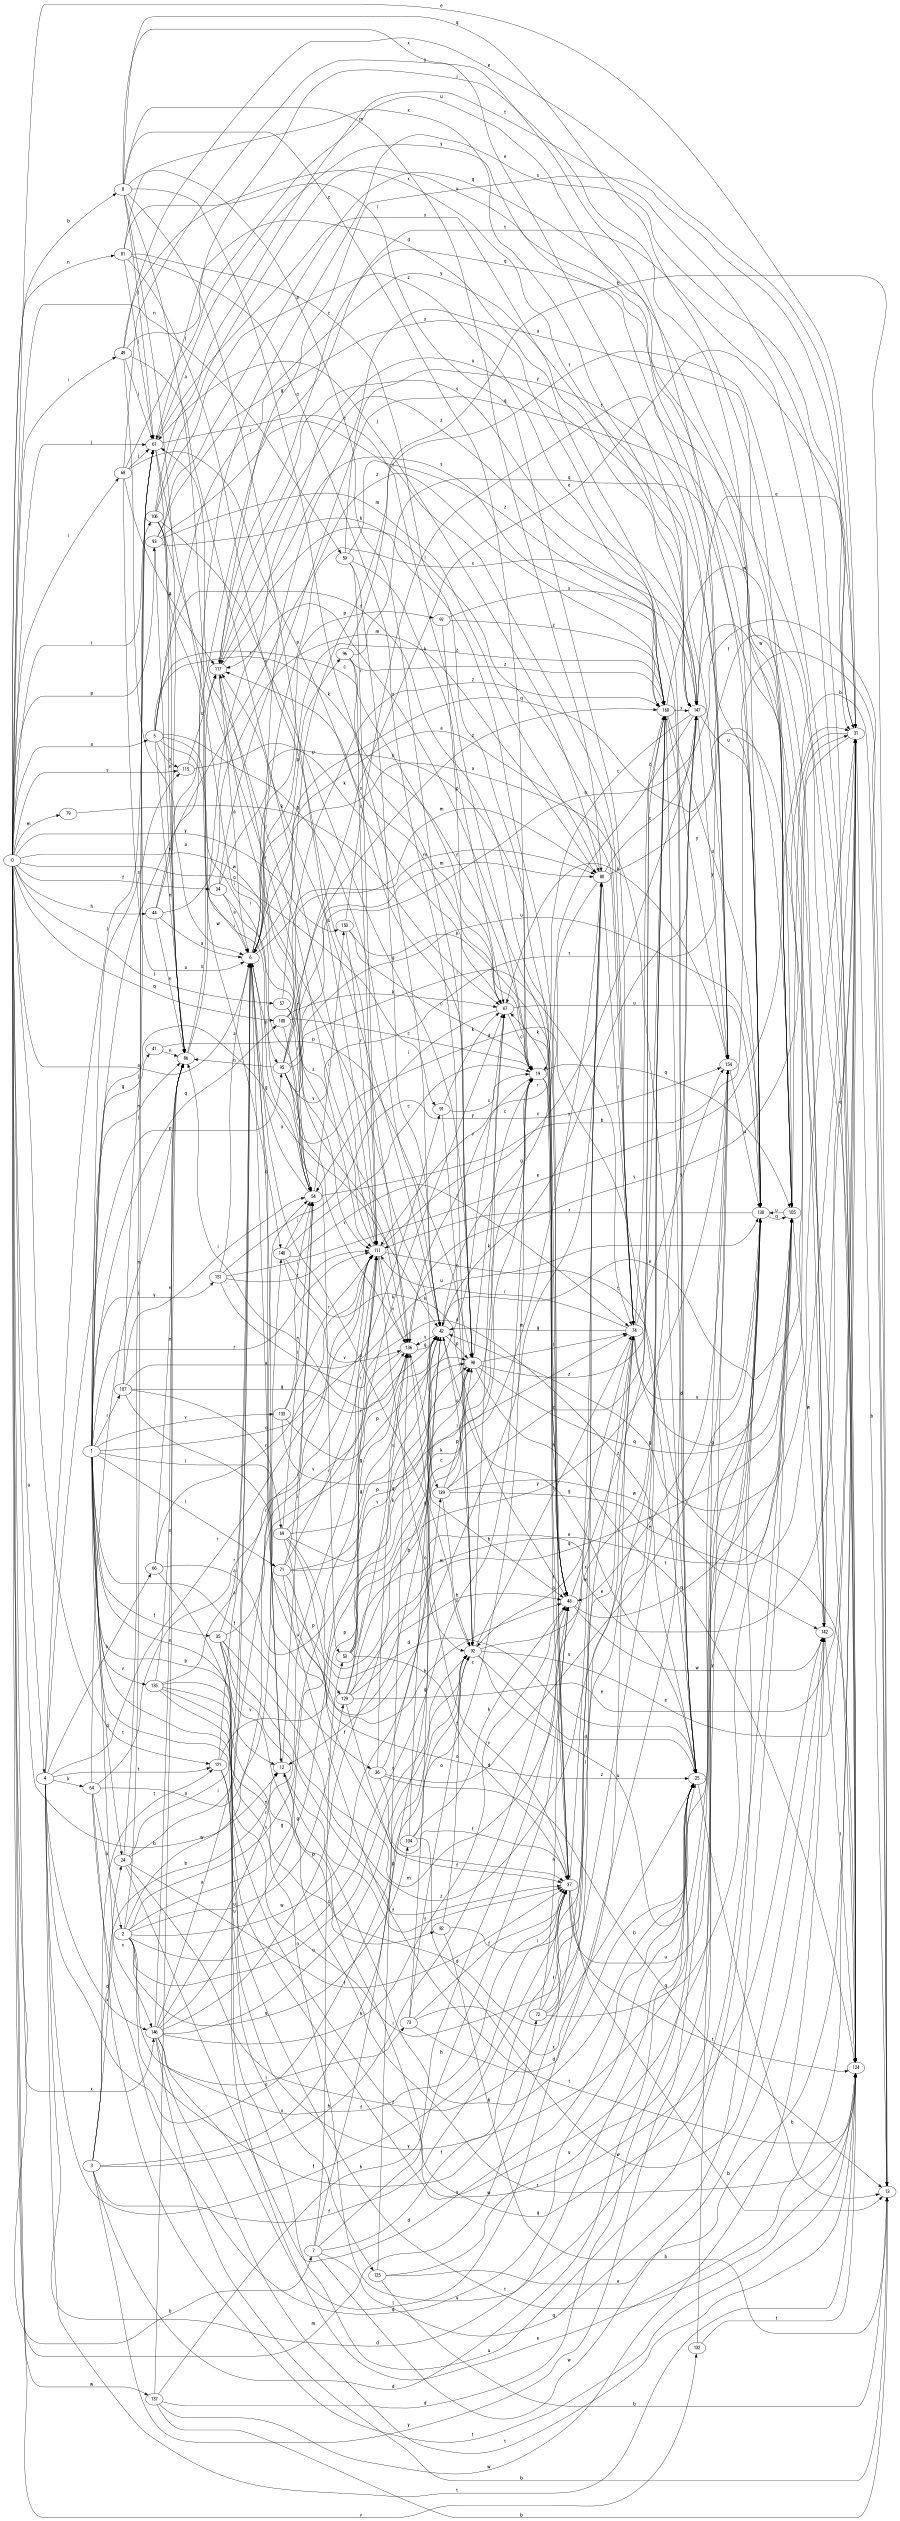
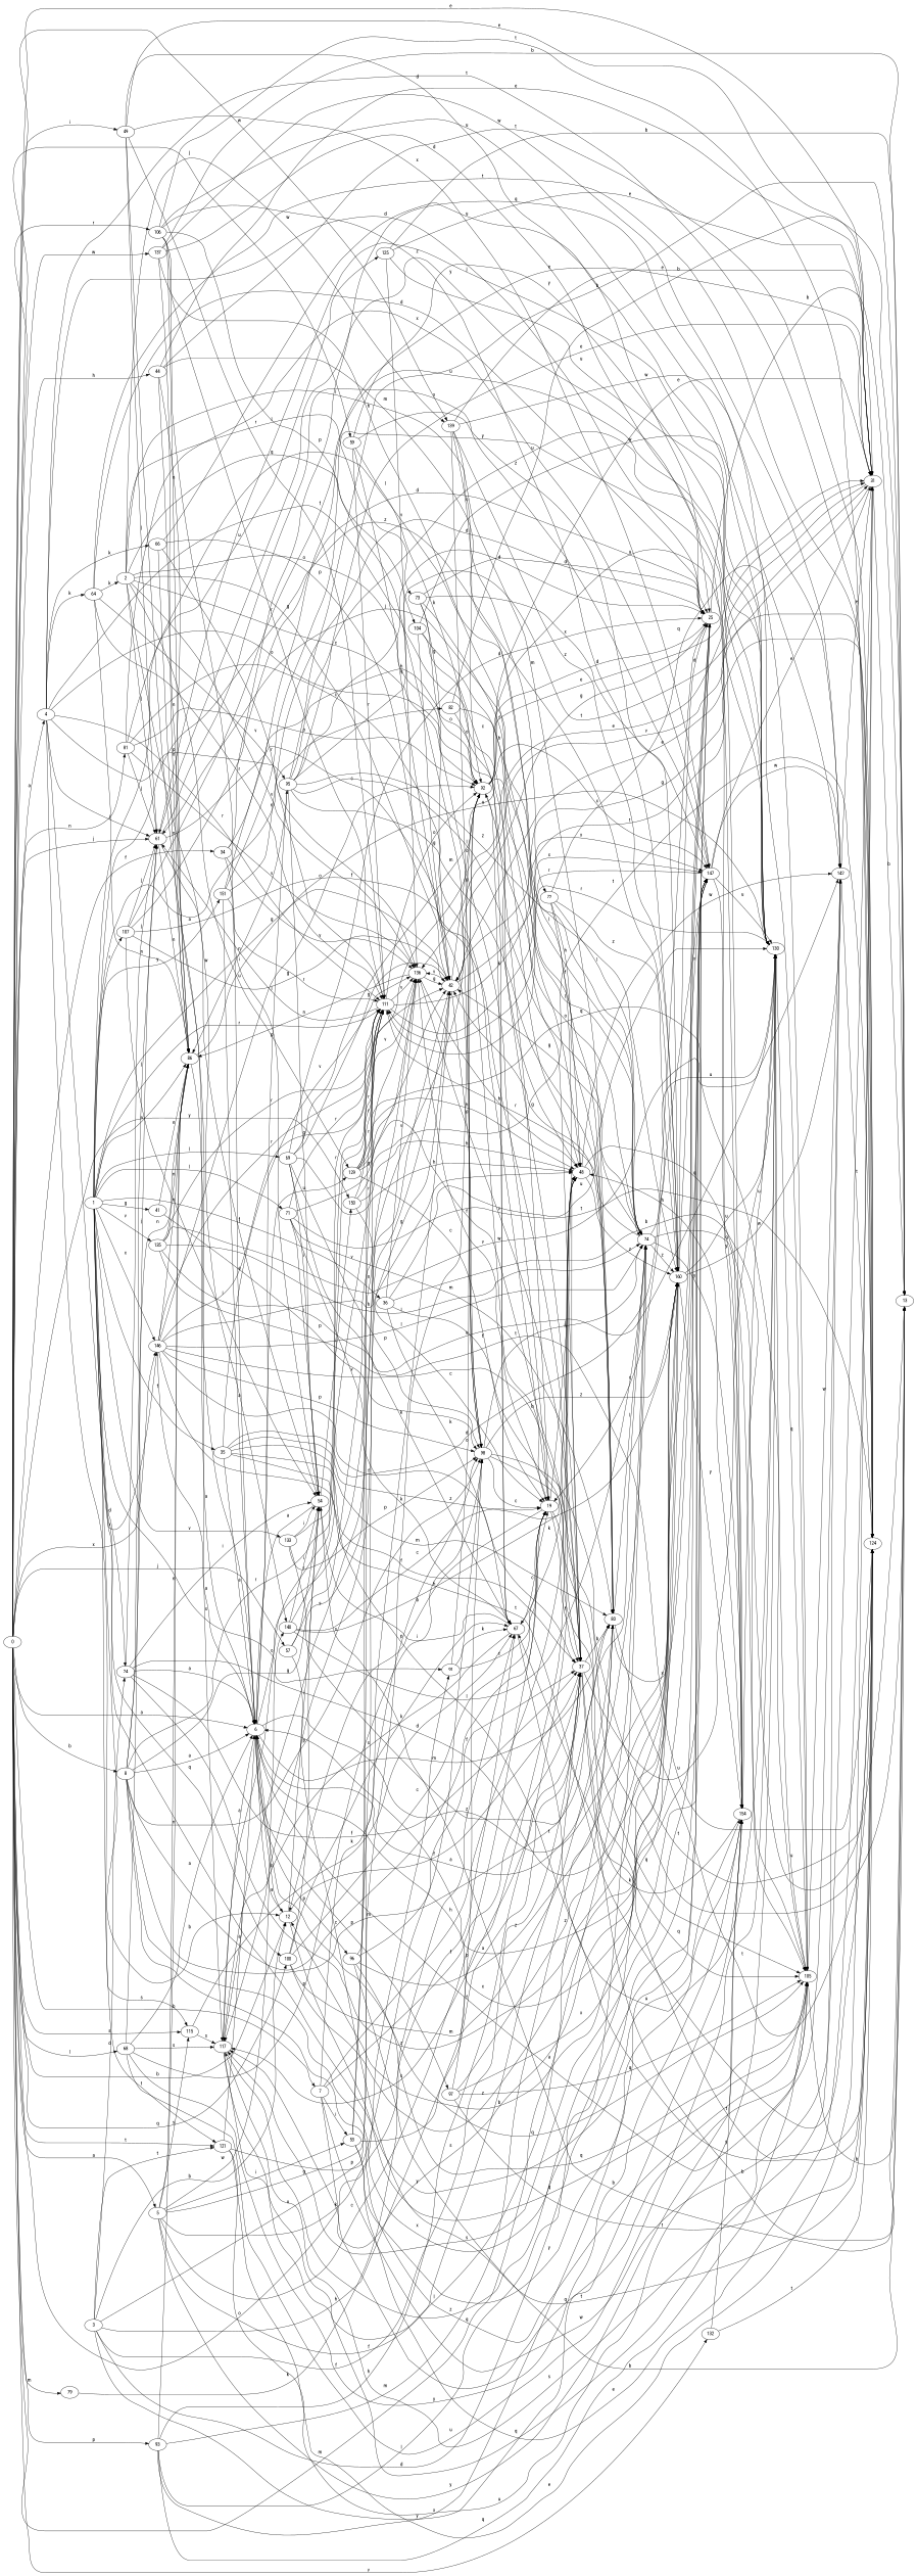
  strict digraph {
    fontname="Roboto Condensed"
    rankdir=LR
    node [fontname="Roboto Condensed"]
    edge [fontname="Roboto Condensed"]
    0
    4
    5
    6
    7
    8
    12
    31
    34
    44
    49
    57
    59
    61
    68
    79
    80
    81
    91
    93
    100
    106
    115
    121
    132
    137
    139
    146
    150
    111
    64
    92
    25
    37
    66
    95
    124
    42
    86
    154
    19
    140
    53
    67
    160
    129
    96
    97
    105
    147
    48
    98
    142
    54
    136
    13
    117
    130
    74
    1
    24
    35
    36
    41
    69
    71
    82
    107
    125
    133
    135
    151
    2
    72
    73
    104
    3
    0 -> 4 [label=a]
    0 -> 5 [label=a]
    0 -> 6 [label=a]
    0 -> 7 [label=b]
    0 -> 8 [label=b]
    0 -> 12 [label=b]
    0 -> 31 [label=e]
    0 -> 34 [label=f]
    0 -> 44 [label=h]
    0 -> 49 [label=i]
    0 -> 57 [label=j]
    0 -> 59 [label=j]
    0 -> 61 [label=j]
    0 -> 68 [label=l]
    0 -> 79 [label=m]
    0 -> 80 [label=m]
    0 -> 81 [label=n]
    0 -> 91 [label=o]
    0 -> 93 [label=p]
    0 -> 100 [label=q]
    0 -> 106 [label=r]
    0 -> 115 [label=s]
    0 -> 121 [label=t]
    0 -> 132 [label=v]
    0 -> 137 [label=w]
    0 -> 139 [label=w]
    0 -> 146 [label=x]
    0 -> 150 [label=y]
    4 -> 61 [label=j]
    4 -> 121 [label=t]
    4 -> 146 [label=x]
    4 -> 111 [label=r]
    4 -> 64 [label=k]
    4 -> 92 [label=o]
    4 -> 25 [label=d]
    4 -> 37 [label=f]
    4 -> 66 [label=k]
    4 -> 95 [label=p]
    4 -> 124 [label=t]
    5 -> 115 [label=s]
    5 -> 37 [label=f]
    5 -> 42 [label=g]
    5 -> 86 [label=n]
    5 -> 154 [label=y]
    5 -> 19 [label=c]
    5 -> 140 [label=w]
    5 -> 53 [label=i]
    5 -> 67 [label=k]
    6 -> 12 [label=b]
    6 -> 80 [label=m]
    6 -> 92 [label=o]
    6 -> 95 [label=p]
    6 -> 160 [label=z]
    6 -> 129 [label=u]
    6 -> 96 [label=p]
    6 -> 97 [label=p]
    6 -> 105 [label=q]
    6 -> 147 [label=x]
    7 -> 37 [label=f]
    7 -> 53 [label=i]
    7 -> 105 [label=q]
    7 -> 48 [label=h]
    7 -> 98 [label=p]
    7 -> 142 [label=w]
    8 -> 6 [label=a]
    8 -> 61 [label=j]
    8 -> 80 [label=m]
    8 -> 111 [label=r]
    8 -> 42 [label=g]
    8 -> 86 [label=n]
    8 -> 19 [label=c]
    8 -> 105 [label=q]
    8 -> 147 [label=x]
    8 -> 98 [label=p]
    12 -> 6 [label=a]
    12 -> 37 [label=f]
    12 -> 105 [label=q]
    12 -> 54 [label=i]
    31 -> 42 [label=g]
    31 -> 136 [label=v]
    31 -> 13 [label=b]
    31 -> 117 [label=s]
    34 -> 6 [label=a]
    34 -> 105 [label=q]
    34 -> 48 [label=h]
    34 -> 136 [label=v]
    44 -> 6 [label=a]
    44 -> 31 [label=e]
    44 -> 80 [label=m]
    44 -> 124 [label=t]
    44 -> 86 [label=n]
    49 -> 6 [label=a]
    49 -> 31 [label=e]
    49 -> 61 [label=j]
    49 -> 111 [label=r]
    49 -> 25 [label=d]
    49 -> 147 [label=x]
    57 -> 124 [label=t]
    57 -> 54 [label=i]
    57 -> 136 [label=v]
    59 -> 111 [label=r]
    59 -> 42 [label=g]
    59 -> 154 [label=y]
    59 -> 67 [label=k]
    59 -> 160 [label=z]
    61 -> 86 [label=n]
    61 -> 154 [label=y]
    61 -> 19 [label=c]
    61 -> 147 [label=x]
    61 -> 54 [label=i]
    68 -> 6 [label=a]
    68 -> 61 [label=j]
    68 -> 154 [label=y]
    68 -> 98 [label=p]
    68 -> 117 [label=s]
    68 -> 130 [label=u]
    79 -> 67 [label=k]
    80 -> 61 [label=j]
    80 -> 124 [label=t]
    80 -> 42 [label=g]
    80 -> 147 [label=x]
    80 -> 74 [label=l]
    81 -> 61 [label=j]
    81 -> 92 [label=o]
    81 -> 19 [label=c]
    81 -> 147 [label=x]
    81 -> 136 [label=v]
    81 -> 74 [label=l]
    91 -> 92 [label=o]
    91 -> 19 [label=c]
    91 -> 67 [label=k]
    93 -> 80 [label=m]
    93 -> 86 [label=n]
    93 -> 105 [label=q]
    93 -> 147 [label=x]
    93 -> 48 [label=h]
    93 -> 74 [label=l]
    100 -> 80 [label=m]
    100 -> 19 [label=c]
    100 -> 67 [label=k]
    100 -> 160 [label=z]
    100 -> 54 [label=i]
    106 -> 111 [label=r]
    106 -> 124 [label=t]
    106 -> 86 [label=n]
    106 -> 160 [label=z]
    106 -> 98 [label=p]
    106 -> 54 [label=i]
    106 -> 130 [label=u]
    115 -> 67 [label=k]
    115 -> 117 [label=s]
    121 -> 6 [label=a]
    121 -> 31 [label=e]
    121 -> 98 [label=p]
    121 -> 130 [label=u]
    132 -> 124 [label=t]
    132 -> 154 [label=y]
    137 -> 25 [label=d]
    137 -> 86 [label=n]
    137 -> 48 [label=h]
    137 -> 142 [label=w]
    137 -> 13 [label=b]
    139 -> 31 [label=e]
    139 -> 80 [label=m]
    139 -> 92 [label=o]
    139 -> 160 [label=z]
    139 -> 98 [label=p]
    139 -> 142 [label=w]
    146 -> 6 [label=a]
    146 -> 111 [label=r]
    146 -> 92 [label=o]
    146 -> 37 [label=f]
    146 -> 124 [label=t]
    146 -> 42 [label=g]
    146 -> 86 [label=n]
    146 -> 48 [label=h]
    146 -> 98 [label=p]
    146 -> 13 [label=b]
    146 -> 74 [label=l]
    150 -> 111 [label=r]
    150 -> 124 [label=t]
    150 -> 19 [label=c]
    150 -> 48 [label=h]
    111 -> 61 [label=j]
    111 -> 92 [label=o]
    111 -> 124 [label=t]
    111 -> 147 [label=x]
    111 -> 136 [label=v]
    64 -> 111 [label=r]
    64 -> 25 [label=d]
    64 -> 124 [label=t]
    64 -> 86 [label=n]
    64 -> 136 [label=v]
    64 -> 2 [label=k]
    92 -> 31 [label=e]
    92 -> 25 [label=d]
    92 -> 67 [label=k]
    92 -> 147 [label=x]
    92 -> 130 [label=u]
    92 -> 74 [label=l]
    25 -> 6 [label=a]
    25 -> 12 [label=b]
    25 -> 42 [label=g]
    25 -> 13 [label=b]
    25 -> 117 [label=s]
-   37 -> 80 [label=m]
+   37 -> 80 [label=b]
    37 -> 124 [label=t]
    37 -> 136 [label=v]
    37 -> 13 [label=b]
    37 -> 117 [label=s]
    37 -> 130 [label=u]
    66 -> 111 [label=r]
    66 -> 86 [label=n]
    66 -> 98 [label=p]
    66 -> 130 [label=u]
    95 -> 31 [label=e]
    95 -> 80 [label=m]
    95 -> 25 [label=d]
    95 -> 124 [label=t]
    95 -> 86 [label=n]
    95 -> 160 [label=z]
    95 -> 54 [label=i]
    95 -> 13 [label=b]
    95 -> 130 [label=u]
    95 -> 74 [label=l]
    42 -> 31 [label=e]
    42 -> 92 [label=o]
    42 -> 147 [label=x]
    42 -> 98 [label=p]
    42 -> 136 [label=v]
    42 -> 117 [label=s]
    86 -> 117 [label=s]
    86 -> 130 [label=u]
    154 -> 67 [label=k]
    154 -> 48 [label=h]
    154 -> 130 [label=u]
    19 -> 12 [label=b]
    19 -> 37 [label=f]
    19 -> 105 [label=q]
    19 -> 48 [label=h]
    19 -> 136 [label=v]
    140 -> 19 [label=c]
    140 -> 48 [label=h]
    140 -> 54 [label=i]
    140 -> 136 [label=v]
    140 -> 74 [label=l]
    53 -> 31 [label=e]
    53 -> 111 [label=r]
    53 -> 37 [label=f]
    53 -> 42 [label=g]
    53 -> 154 [label=y]
    67 -> 19 [label=c]
    67 -> 54 [label=i]
    67 -> 117 [label=s]
    67 -> 130 [label=u]
    160 -> 25 [label=d]
    160 -> 154 [label=y]
    160 -> 147 [label=x]
    160 -> 142 [label=w]
    160 -> 117 [label=s]
    160 -> 130 [label=u]
    129 -> 31 [label=e]
    129 -> 111 [label=r]
    129 -> 37 [label=f]
    129 -> 19 [label=c]
    129 -> 105 [label=q]
    129 -> 48 [label=h]
    129 -> 136 [label=v]
    96 -> 111 [label=r]
    96 -> 37 [label=f]
    96 -> 160 [label=z]
    96 -> 105 [label=q]
    96 -> 13 [label=b]
+   97 -> 124 [label=t]
    97 -> 160 [label=z]
+   97 -> 105 [label=q]
    97 -> 147 [label=x]
    97 -> 98 [label=p]
    105 -> 142 [label=w]
    105 -> 13 [label=b]
    105 -> 130 [label=u]
    147 -> 31 [label=e]
    147 -> 111 [label=r]
    147 -> 154 [label=y]
    147 -> 19 [label=c]
    147 -> 142 [label=w]
    147 -> 130 [label=u]
    48 -> 67 [label=k]
    48 -> 160 [label=z]
    48 -> 105 [label=q]
    48 -> 142 [label=w]
    98 -> 124 [label=t]
    98 -> 19 [label=c]
    98 -> 160 [label=z]
    98 -> 105 [label=q]
    98 -> 74 [label=l]
    142 -> 6 [label=a]
    142 -> 31 [label=e]
    142 -> 124 [label=t]
    54 -> 6 [label=a]
    54 -> 150 [label=i]
    54 -> 13 [label=b]
    136 -> 42 [label=g]
    136 -> 86 [label=n]
    136 -> 48 [label=h]
    136 -> 117 [label=s]
    117 -> 6 [label=a]
    117 -> 111 [label=r]
    117 -> 160 [label=z]
    117 -> 105 [label=q]
    117 -> 74 [label=l]
    130 -> 61 [label=j]
    130 -> 111 [label=r]
    130 -> 105 [label=q]
    74 -> 6 [label=a]
    74 -> 111 [label=r]
    74 -> 92 [label=o]
    74 -> 42 [label=g]
    74 -> 154 [label=y]
    74 -> 160 [label=z]
    74 -> 105 [label=q]
    74 -> 130 [label=u]
    1 -> 12 [label=b]
    1 -> 91 [label=o]
    1 -> 100 [label=q]
    1 -> 115 [label=s]
    1 -> 146 [label=x]
    1 -> 111 [label=r]
    1 -> 42 [label=g]
    1 -> 86 [label=n]
    1 -> 154 [label=y]
    1 -> 160 [label=z]
    1 -> 24 [label=d]
    1 -> 35 [label=f]
    1 -> 36 [label=f]
    1 -> 41 [label=g]
    1 -> 69 [label=l]
    1 -> 71 [label=l]
    1 -> 82 [label=n]
    1 -> 107 [label=r]
    1 -> 125 [label=u]
    1 -> 133 [label=v]
    1 -> 135 [label=v]
    1 -> 151 [label=y]
    24 -> 6 [label=a]
    24 -> 61 [label=j]
    24 -> 25 [label=d]
    24 -> 37 [label=f]
    24 -> 160 [label=z]
    24 -> 54 [label=i]
    35 -> 6 [label=a]
    35 -> 80 [label=m]
    35 -> 25 [label=d]
    35 -> 37 [label=f]
    35 -> 124 [label=t]
    35 -> 160 [label=z]
    35 -> 136 [label=v]
    36 -> 37 [label=f]
    36 -> 67 [label=k]
    36 -> 136 [label=v]
    36 -> 13 [label=b]
    36 -> 130 [label=u]
    41 -> 86 [label=n]
    41 -> 98 [label=p]
    69 -> 31 [label=e]
    69 -> 25 [label=d]
    69 -> 42 [label=g]
    69 -> 67 [label=k]
    69 -> 48 [label=h]
    69 -> 98 [label=p]
    69 -> 54 [label=i]
    71 -> 80 [label=m]
    71 -> 111 [label=r]
    71 -> 124 [label=t]
    71 -> 42 [label=g]
    71 -> 67 [label=k]
    71 -> 54 [label=i]
    82 -> 92 [label=o]
    82 -> 13 [label=b]
    82 -> 74 [label=l]
    107 -> 61 [label=j]
    107 -> 25 [label=d]
    107 -> 37 [label=f]
    107 -> 42 [label=g]
    107 -> 54 [label=i]
    107 -> 130 [label=u]
    125 -> 31 [label=e]
    125 -> 136 [label=v]
    125 -> 13 [label=b]
    125 -> 130 [label=u]
    133 -> 111 [label=r]
    133 -> 98 [label=p]
    133 -> 54 [label=i]
    133 -> 74 [label=l]
    135 -> 111 [label=r]
    135 -> 124 [label=t]
    135 -> 86 [label=n]
    135 -> 142 [label=w]
    135 -> 130 [label=u]
    135 -> 74 [label=l]
    151 -> 6 [label=a]
    151 -> 31 [label=e]
    151 -> 111 [label=r]
    151 -> 25 [label=d]
    151 -> 154 [label=y]
    2 -> 61 [label=j]
    2 -> 139 [label=w]
    2 -> 92 [label=o]
    2 -> 42 [label=g]
    2 -> 19 [label=c]
    2 -> 140 [label=w]
    2 -> 129 [label=u]
    2 -> 136 [label=v]
    2 -> 72 [label=l]
    2 -> 73 [label=l]
    2 -> 104 [label=q]
    72 -> 37 [label=f]
    72 -> 160 [label=z]
    72 -> 105 [label=q]
    72 -> 48 [label=h]
    72 -> 74 [label=l]
    73 -> 92 [label=o]
    73 -> 25 [label=d]
    73 -> 37 [label=f]
    73 -> 42 [label=g]
    73 -> 147 [label=x]
    104 -> 42 [label=g]
    104 -> 19 [label=c]
    104 -> 48 [label=h]
    104 -> 142 [label=w]
    3 -> 12 [label=b]
    3 -> 121 [label=t]
    3 -> 92 [label=o]
    3 -> 25 [label=d]
    3 -> 37 [label=f]
    3 -> 154 [label=y]
    3 -> 48 [label=h]
    3 -> 24 [label=d]
  }
